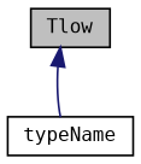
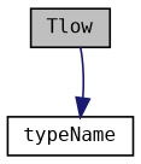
  digraph {
    rankdir=TB
    fontname="DejaVu Sans Mono"
    node [color=black fontname="DejaVu Sans Mono" fontsize=10 shape=record]
    n1 [fillcolor=grey75 fontcolor=black height=0.2 label=Tlow style=filled width=0.4]
    n2 [height=0.2 label=typeName width=0.4]
-   n1 -> n2 [color=midnightblue dir=back fontname="DejaVu Sans Mono" fontsize=10 labelfontname=Helvetica labelfontsize=10 style=solid]
+   n2 -> n1 [color=midnightblue dir=back fontname="DejaVu Sans Mono" fontsize=10 labelfontname=Helvetica labelfontsize=10 style=solid]
  }
